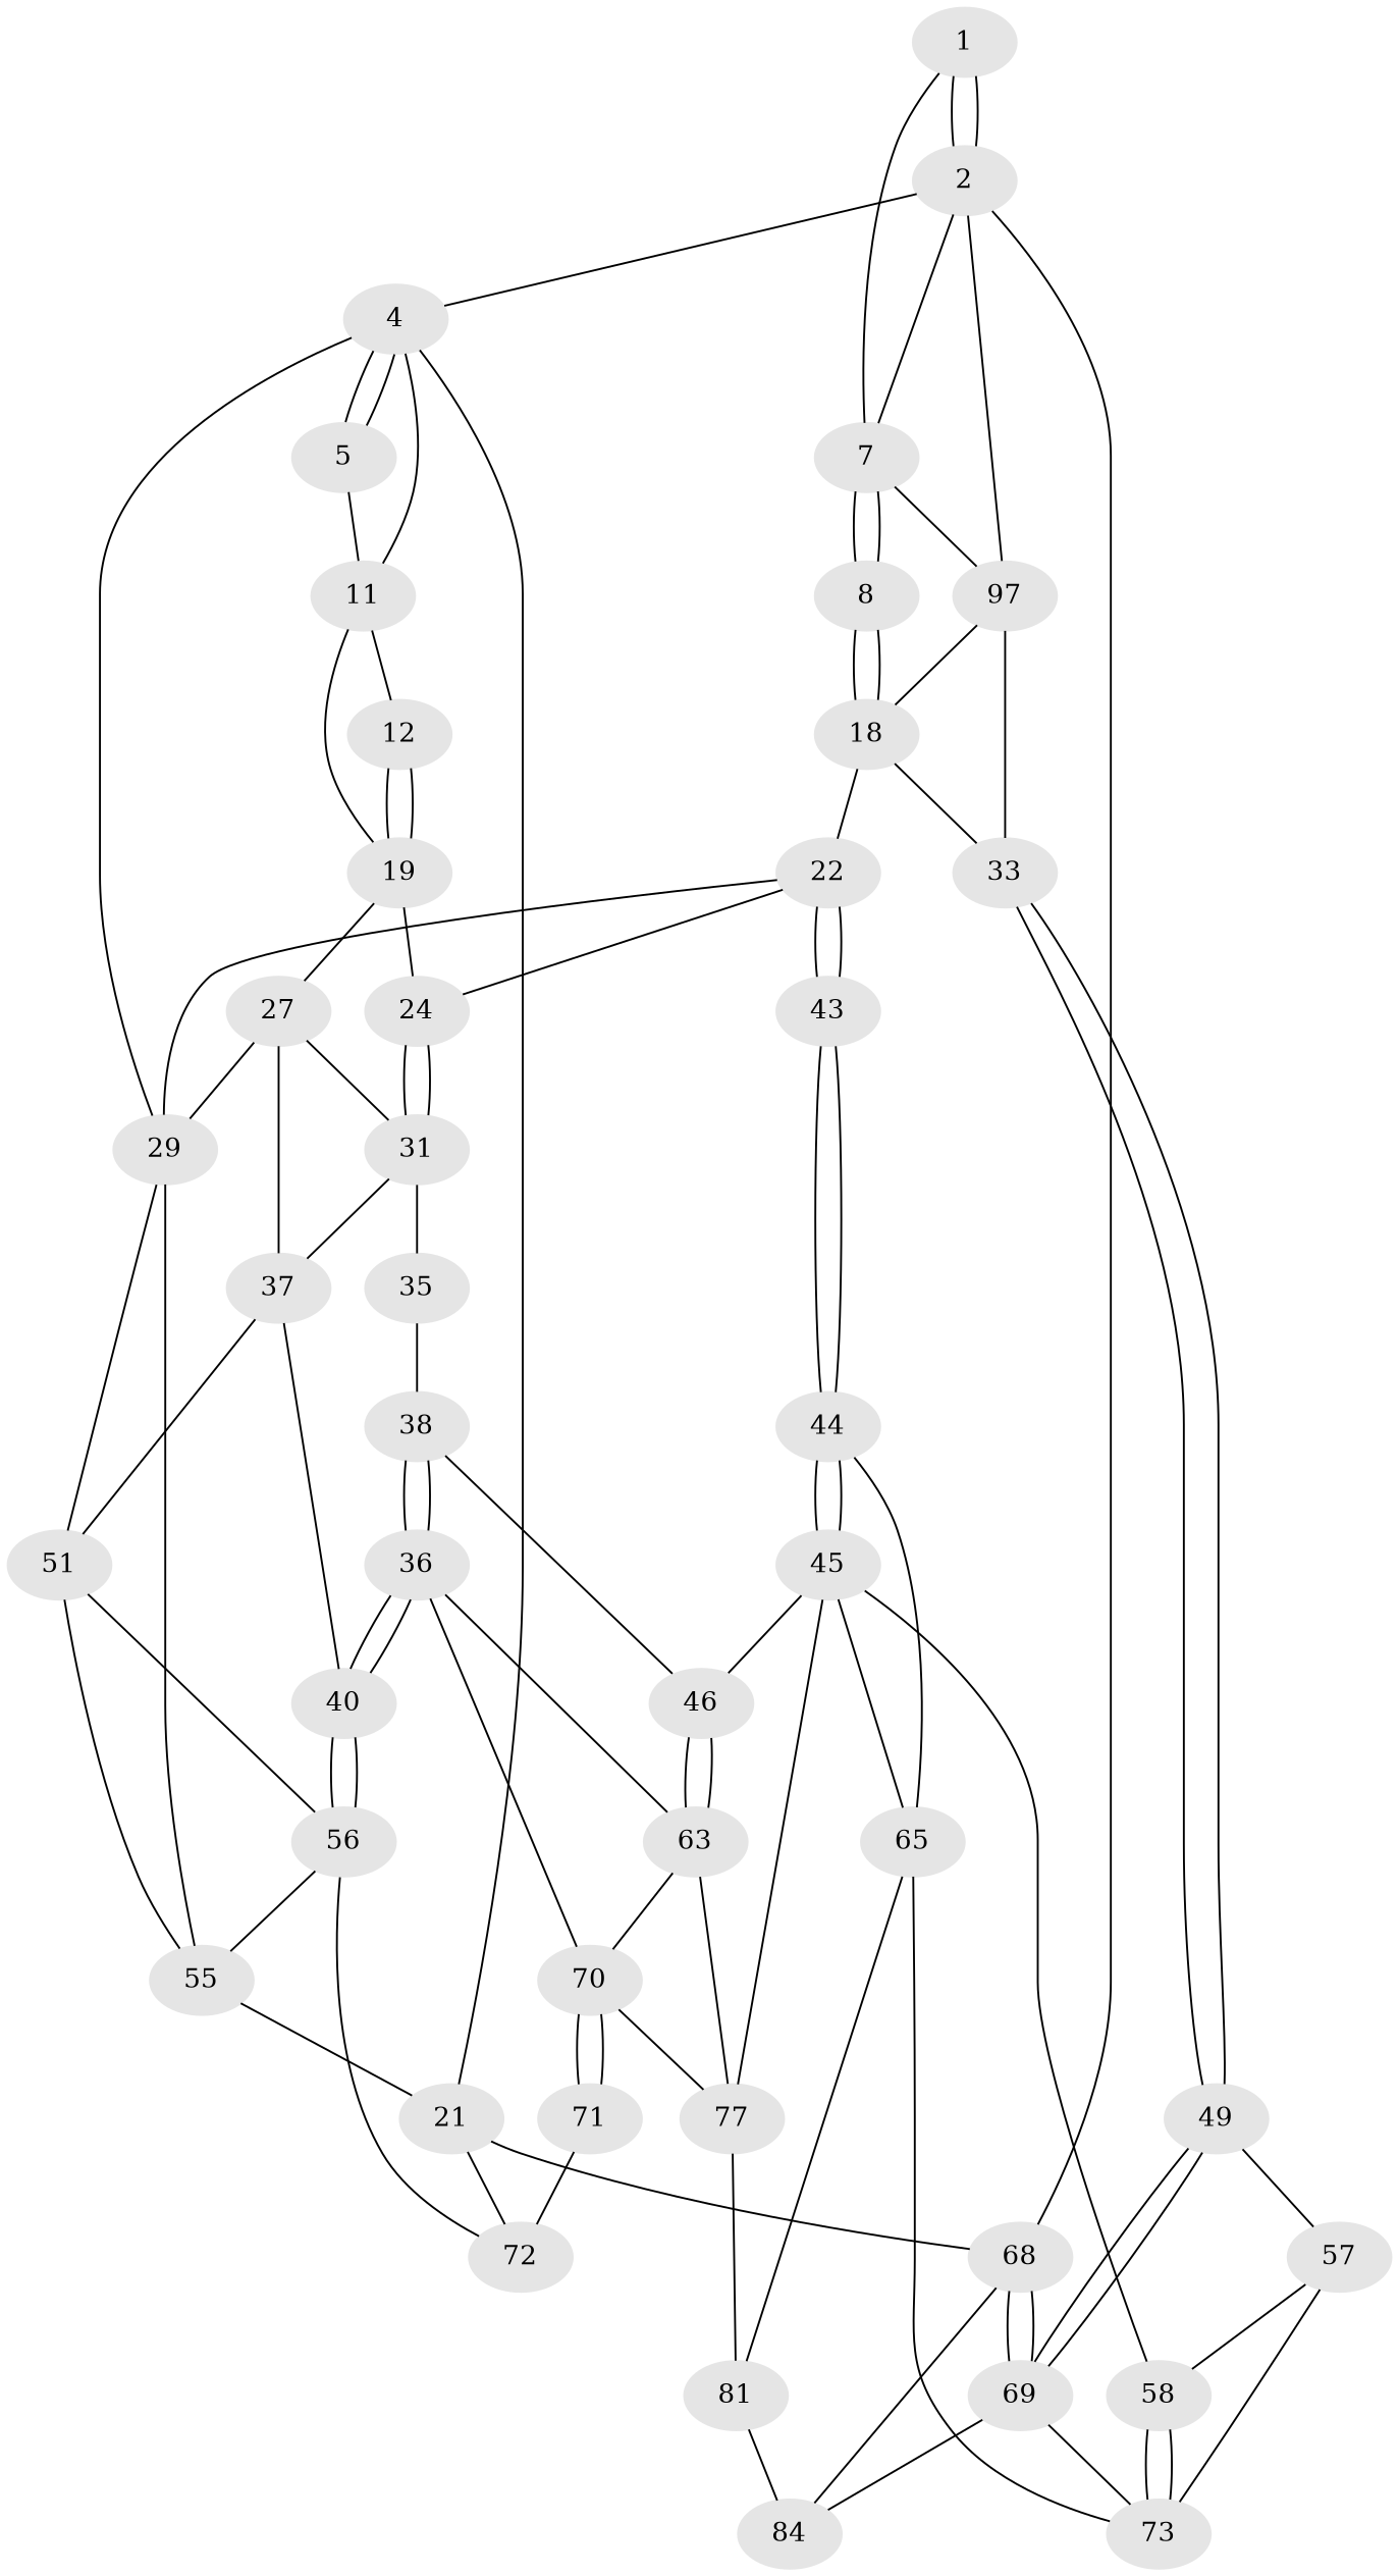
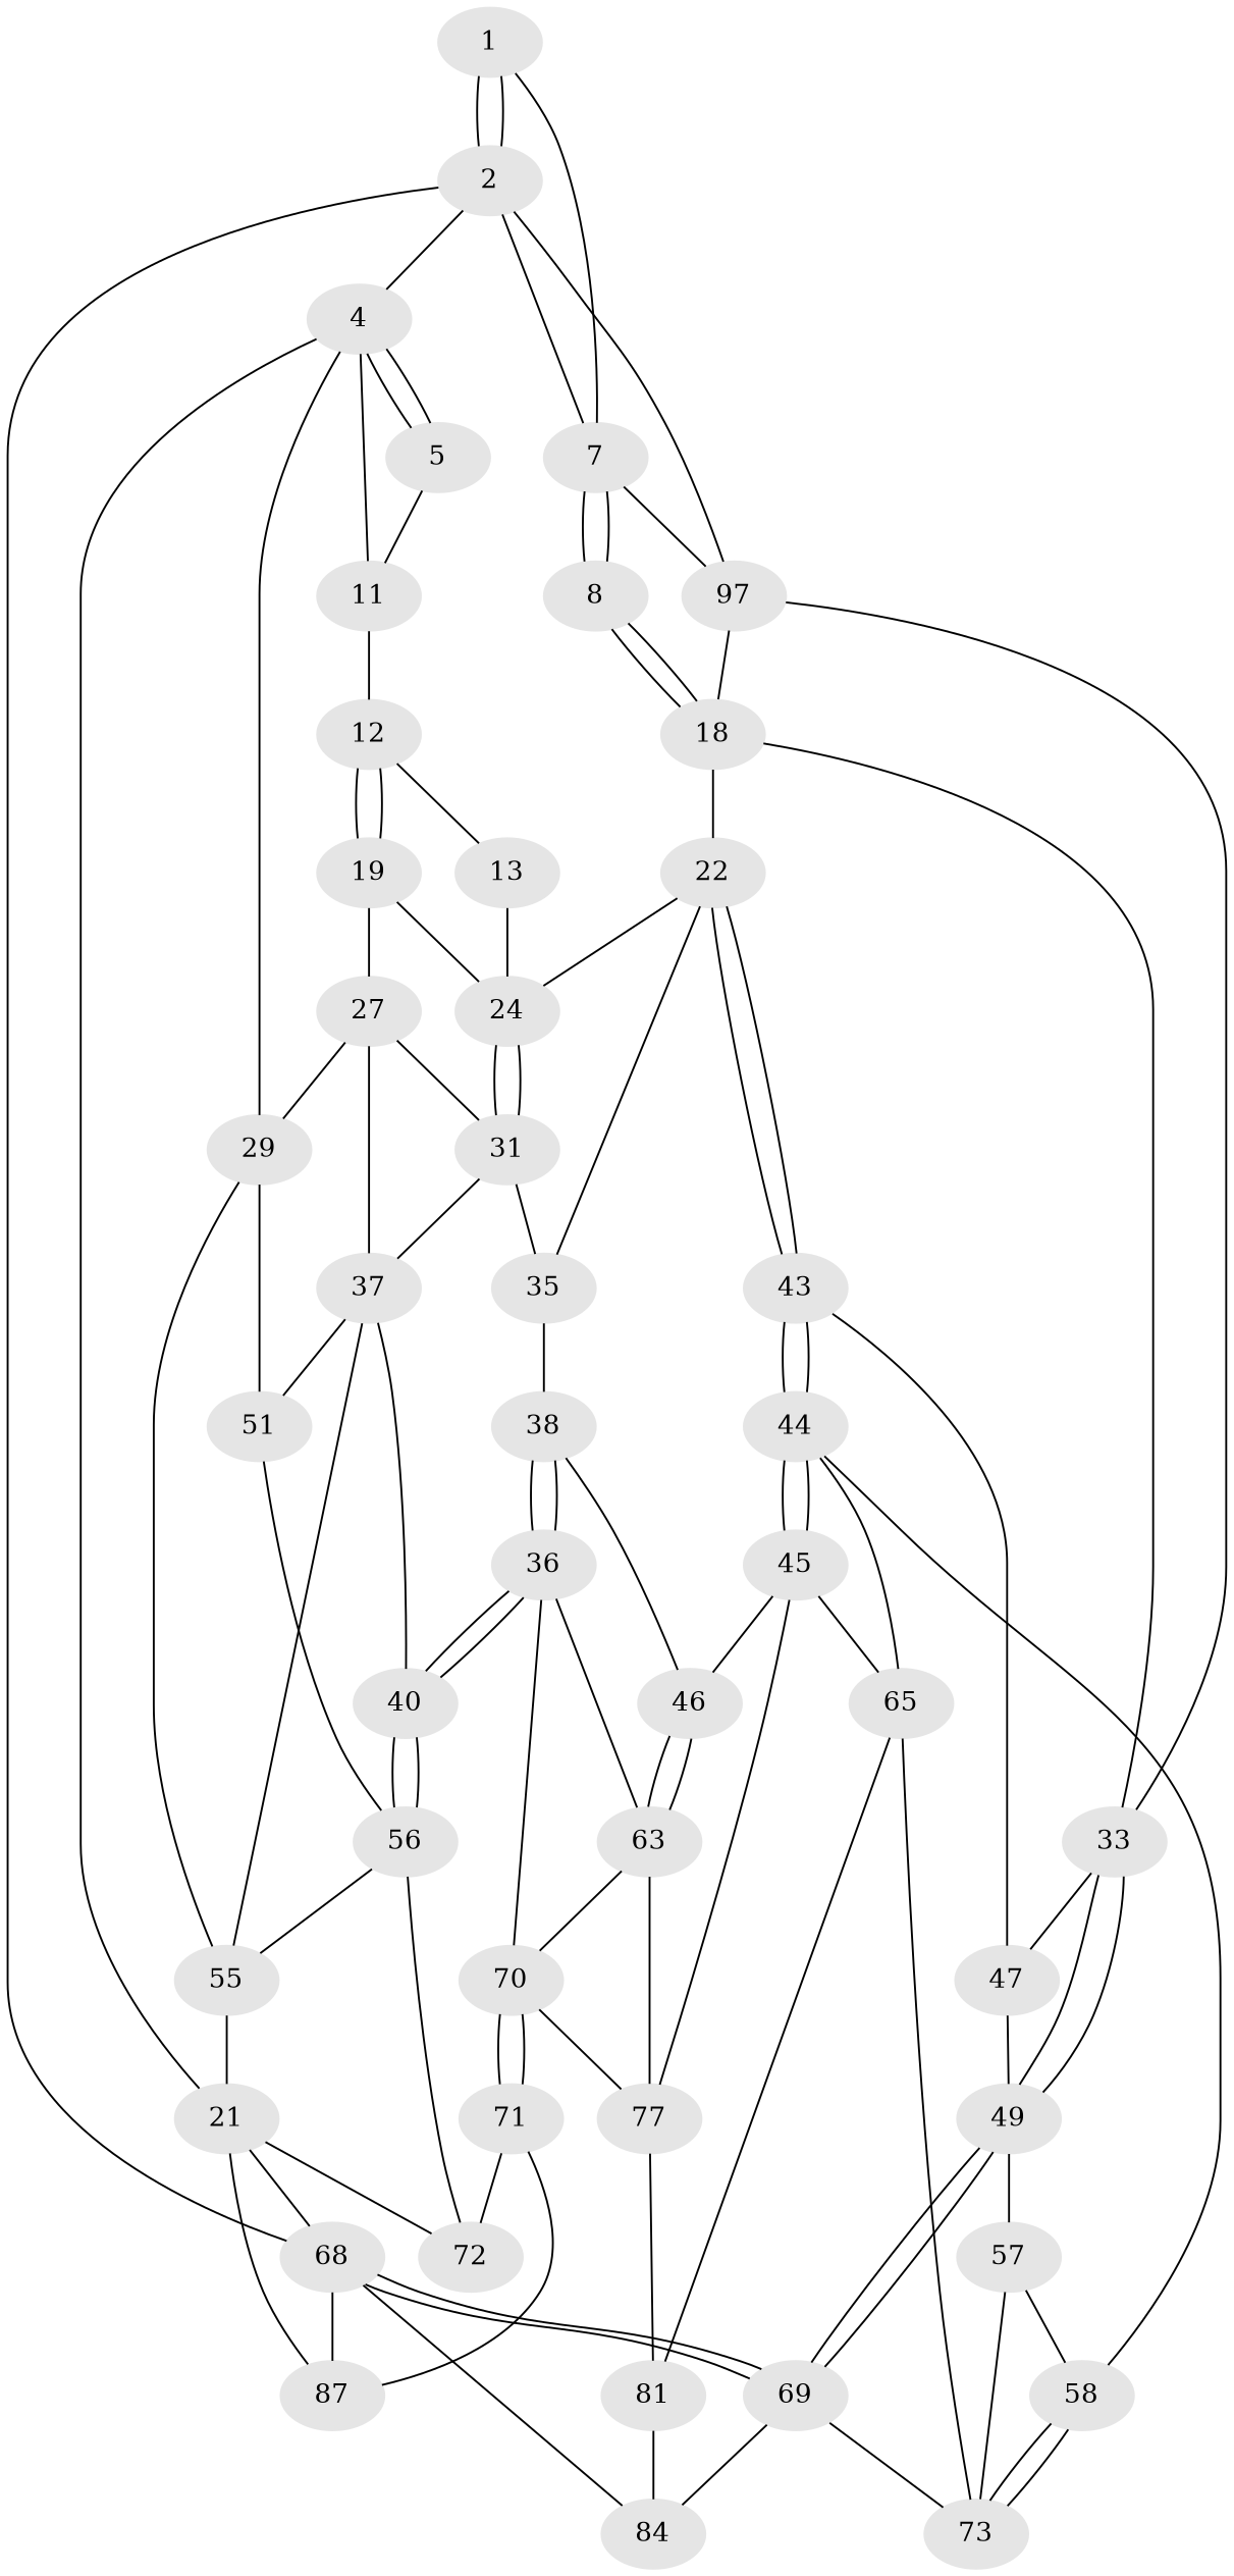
  graph {
    node [color=gray90 style=filled]
    2 [super="+3"]
    1
    7 [super="+14"]
    4 [super="+16"]
    n5 [label=97 super="+30"]
    68 [super="+86"]
    8
    5 [super="+6"]
    11 [super="+15"]
    29 [super="+52"]
    n11 [label=21 super="+62"]
    18 [super="+21"]
    33 [super="+34"]
    69 [super="+76"]
+   87
    84 [super="+85"]
    12
    19 [super="+26"]
    51 [super="+54"]
    55 [super="+56"]
    72 [super="+83"]
    22 [super="+23"]
+   13 [super="+20"]
    24 [super="+25"]
    27 [super="+28"]
    31 [super="+32"]
+   47
    49 [super="+50"]
    35 [super="+36"]
    43 [super="+48"]
    37 [super="+41"]
    38 [super="+42"]
    44 [super="+59"]
    40
    n35 [label=56 super="+67"]
    57 [super="+60"]
    n37 [label=36 super="+64"]
    46
    63 [super="+79"]
    70 [super="+80"]
    77 [super="+78"]
    71 [super="+88"]
    45 [super="+66"]
    58
    65 [super="+74"]
    73 [super="+75"]
    81 [super="+82"]
    2 -- 7
    2 -- 4
    2 -- n5
    2 -- 68
    1 -- 2
    1 -- 2
    1 -- 7
    7 -- n5
    7 -- 8
    7 -- 8
    4 -- 5
    4 -- 5
    4 -- 11
    4 -- 29
    4 -- n11
    n5 -- 18
    n5 -- 33
    68 -- 69
    68 -- 69
+   68 -- 87
    68 -- 84
    8 -- 18
    8 -- 18
    5 -- 11
    11 -- 12
-   11 -- 19
    29 -- 51
    29 -- 55
    n11 -- 68
+   n11 -- 87
    n11 -- 72
    18 -- 33
    18 -- 22
+   33 -- 47
    33 -- 49
    33 -- 49
    69 -- 84
    69 -- 73
    12 -- 19
    12 -- 19
+   12 -- 13
    19 -- 24
    19 -- 27
-   51 -- 55
+   37 -- 55
    51 -- n35
    55 -- n11
    22 -- 24
-   22 -- 29
+   22 -- 35
    22 -- 43
    22 -- 43
+   13 -- 24
    24 -- 31
    24 -- 31
    27 -- 29
    27 -- 31
    27 -- 37
    31 -- 35
    31 -- 37
+   47 -- 49
    49 -- 69
    49 -- 69
    49 -- 57
    35 -- 38 [weight=2]
+   43 -- 47
    43 -- 44
    43 -- 44
    37 -- 51
    37 -- 40
    38 -- n37
    38 -- n37
    38 -- 46
    44 -- 45
    44 -- 45
-   45 -- 58
+   44 -- 58
    44 -- 65
    40 -- n35
    40 -- n35
    n35 -- 55
    n35 -- 72
    57 -- 58
    57 -- 73
    n37 -- 40
    n37 -- 40
    n37 -- 63
    n37 -- 70
    46 -- 63
    46 -- 63
    63 -- 70
    63 -- 77
    70 -- 77
    70 -- 71
    70 -- 71
    77 -- 81
+   71 -- 87
    71 -- 72 [weight=2]
    45 -- 46
    45 -- 77
    45 -- 65
    58 -- 73
    58 -- 73
    65 -- 73
    65 -- 81
    81 -- 84 [weight=2]
  }
